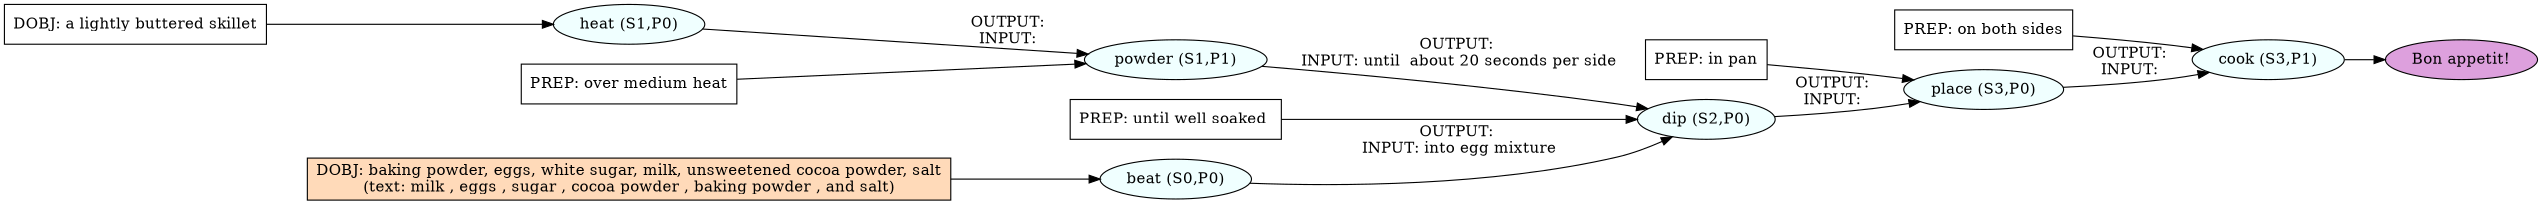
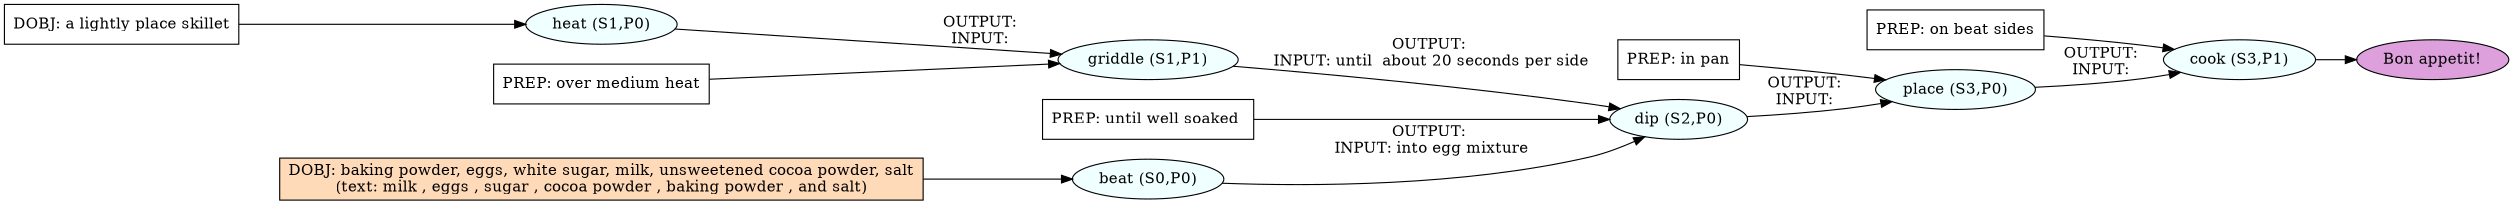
  digraph {
    rankdir=LR
    node [fillcolor=azure shape=oval style=filled]
    n1 [label="beat (S0,P0)"]
    n2 [label="dip (S2,P0)"]
    n3 [label="place (S3,P0)"]
    n4 [label="heat (S1,P0)"]
-   n5 [label="powder (S1,P1)"]
+   n5 [label="griddle (S1,P1)"]
    n6 [label="cook (S3,P1)"]
    n7 [fillcolor=plum label="Bon appetit!"]
-   n8 [fillcolor=white label="DOBJ: a lightly buttered skillet" shape=box]
+   n8 [fillcolor=white label="DOBJ: a lightly place skillet" shape=box]
    n9 [fillcolor=peachpuff label="DOBJ: baking powder, eggs, white sugar, milk, unsweetened cocoa powder, salt\n(text: milk , eggs , sugar , cocoa powder , baking powder , and salt)" shape=box]
    n10 [fillcolor=white label="PREP: over medium heat" shape=box]
    n11 [fillcolor=white label="PREP: until well soaked " shape=box]
    n12 [fillcolor=white label="PREP: in pan" shape=box]
-   n13 [fillcolor=white label="PREP: on both sides" shape=box]
+   n13 [fillcolor=white label="PREP: on beat sides" shape=box]
    n1 -> n2 [label="OUTPUT: \nINPUT: into egg mixture"]
    n2 -> n3 [label="OUTPUT: \nINPUT: "]
    n3 -> n6 [label="OUTPUT: \nINPUT: "]
    n4 -> n5 [label="OUTPUT: \nINPUT: "]
    n5 -> n2 [label="OUTPUT: \nINPUT: until  about 20 seconds per side"]
    n6 -> n7
    n8 -> n4
    n9 -> n1
    n10 -> n5
    n11 -> n2
    n12 -> n3
    n13 -> n6
  }
